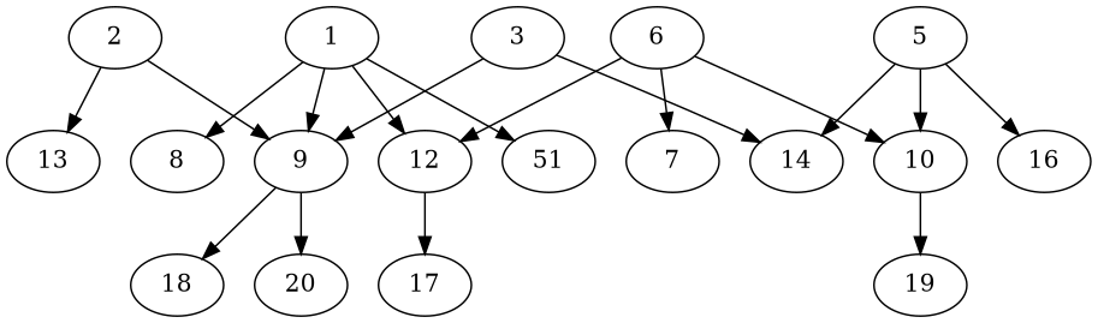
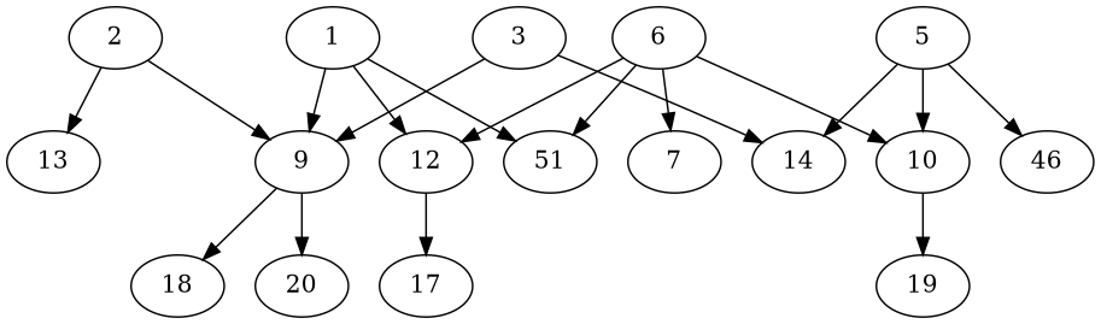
  digraph {
    node [alpha=0.18]
    1 [alpha=0.14 expect_size=52131840]
-   8 [alpha=0.02 expect_size=42731520]
    9 [alpha=0.00 expect_size=41285632]
    n4 [alpha=0.08 expect_size=44774400 label=51]
    12 [expect_size=29725696]
    18 [alpha=0.02 expect_size=26132480]
    20 [alpha=0.08 expect_size=31740928]
    17 [alpha=0.07 expect_size=43095040]
    2 [expect_size=18344960]
    13 [expect_size=25911296]
    3 [alpha=0.09 expect_size=17085440]
    14 [alpha=0.12 expect_size=47465472]
    5 [alpha=0.19 expect_size=30360576]
    10 [alpha=0.19 expect_size=10589184]
-   16 [expect_size=6985728]
+   16 [expect_size=6985728 label=46]
    19 [alpha=0.03 expect_size=31354880]
    6 [alpha=0.15 expect_size=26687488]
    7 [alpha=0.13 expect_size=31503360]
-   1 -> 8
    1 -> 9
    1 -> n4
    1 -> 12
    9 -> 18
    9 -> 20
    12 -> 17
    2 -> 9
    2 -> 13
    3 -> 9
    3 -> 14
    5 -> 14
    5 -> 10
    5 -> 16
    10 -> 19
+   6 -> n4
    6 -> 12
    6 -> 10
    6 -> 7
  }
